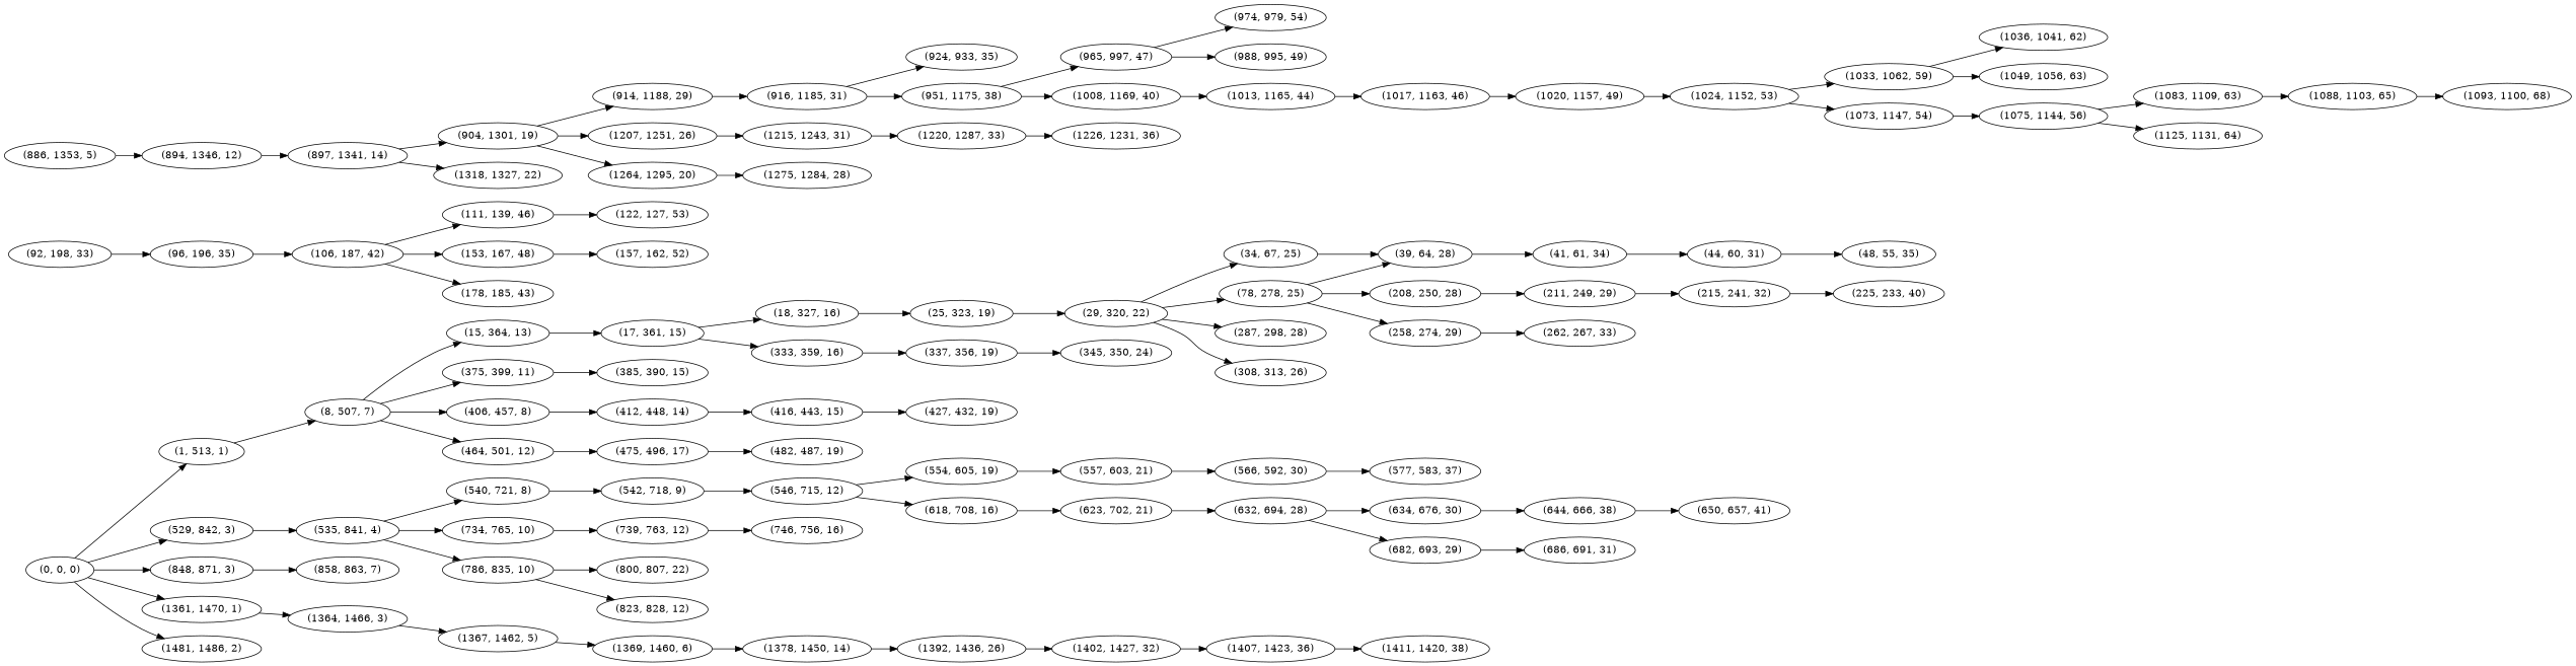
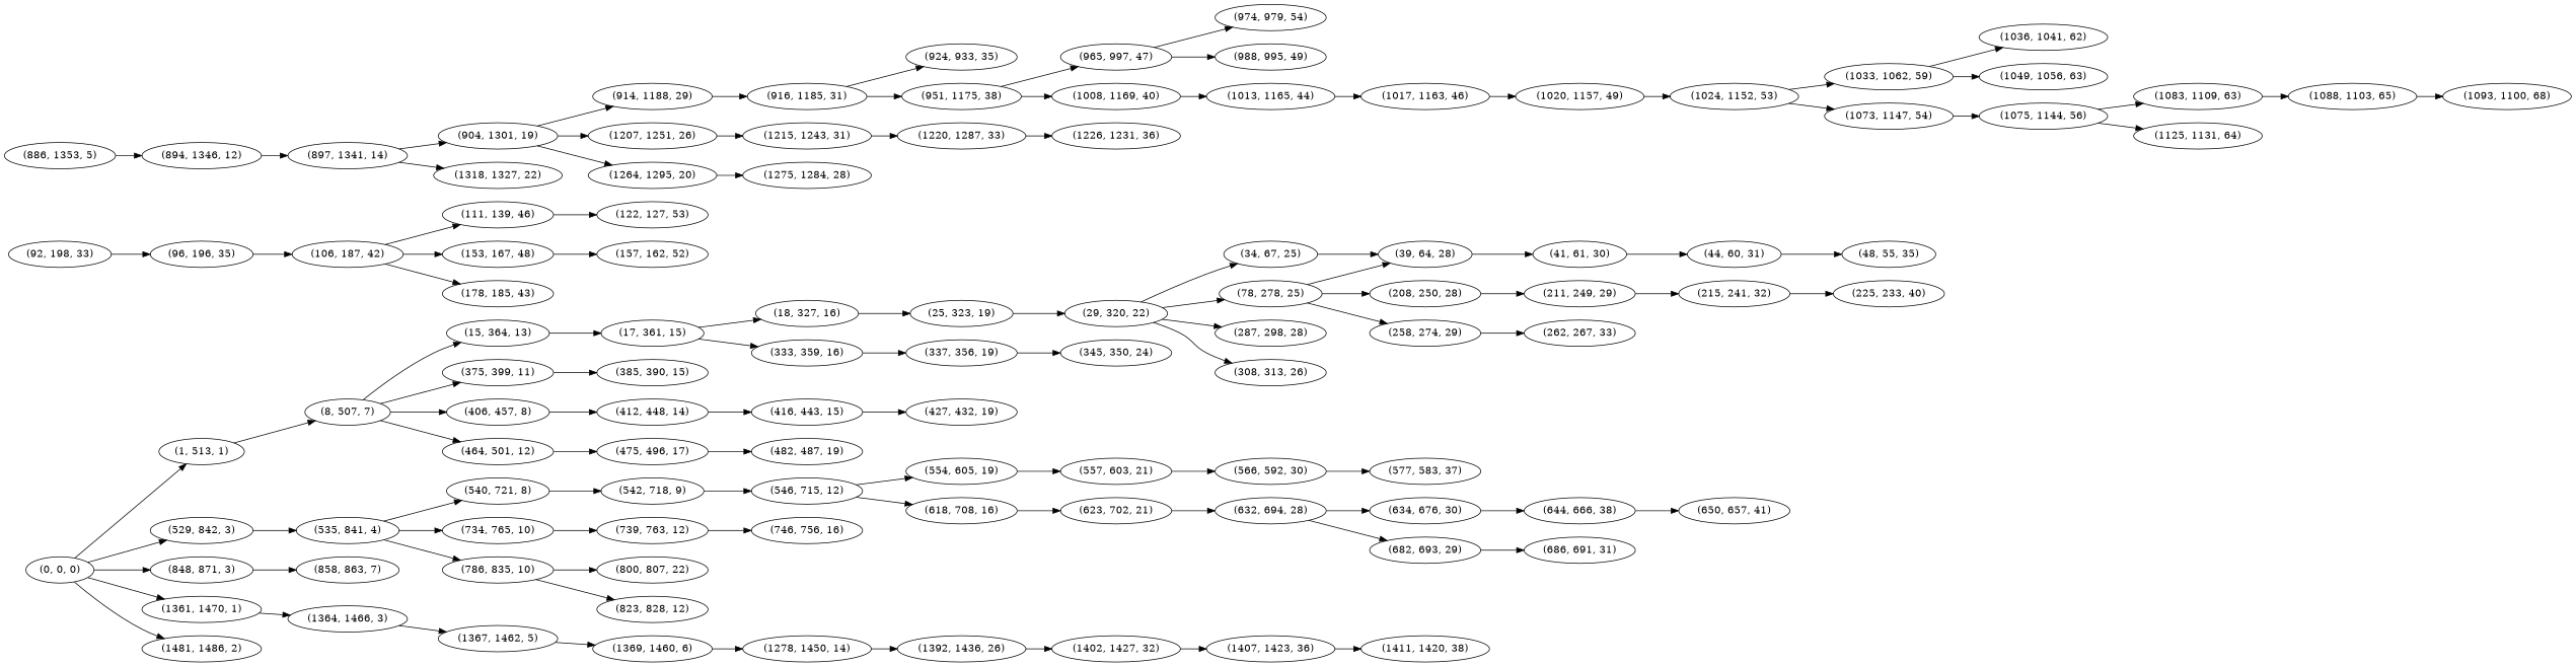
  digraph {
    rankdir=LR
    "(0, 0, 0)"
    "(1, 513, 1)"
    "(529, 842, 3)"
    "(848, 871, 3)"
    "(1361, 1470, 1)"
    "(1481, 1486, 2)"
    "(8, 507, 7)"
    "(535, 841, 4)"
    "(858, 863, 7)"
    "(1364, 1466, 3)"
    "(15, 364, 13)"
    "(375, 399, 11)"
    "(406, 457, 8)"
    "(464, 501, 12)"
    "(17, 361, 15)"
    "(385, 390, 15)"
    "(412, 448, 14)"
    "(475, 496, 17)"
    "(18, 327, 16)"
    "(333, 359, 16)"
    "(25, 323, 19)"
    "(337, 356, 19)"
    "(29, 320, 22)"
    "(34, 67, 25)"
    "(78, 278, 25)"
    "(287, 298, 28)"
    "(308, 313, 26)"
    "(39, 64, 28)"
    "(208, 250, 28)"
    "(258, 274, 29)"
-   "(41, 61, 30)" [label="(41, 61, 34)"]
+   "(41, 61, 30)"
    "(44, 60, 31)"
    "(48, 55, 35)"
    "(92, 198, 33)"
    "(96, 196, 35)"
    "(211, 249, 29)"
    "(262, 267, 33)"
    "(106, 187, 42)"
    "(111, 139, 46)"
    "(153, 167, 48)"
    "(178, 185, 43)"
    "(122, 127, 53)"
    "(157, 162, 52)"
    "(215, 241, 32)"
    "(225, 233, 40)"
    "(345, 350, 24)"
    "(416, 443, 15)"
    "(427, 432, 19)"
    "(482, 487, 19)"
    "(540, 721, 8)"
    "(734, 765, 10)"
    "(786, 835, 10)"
    "(542, 718, 9)"
    "(739, 763, 12)"
    "(800, 807, 22)"
    "(823, 828, 12)"
    "(546, 715, 12)"
    "(554, 605, 19)"
    "(618, 708, 16)"
    "(557, 603, 21)"
    "(623, 702, 21)"
    "(566, 592, 30)"
    "(577, 583, 37)"
    "(632, 694, 28)"
    "(634, 676, 30)"
    "(682, 693, 29)"
    "(644, 666, 38)"
    "(686, 691, 31)"
    "(650, 657, 41)"
    "(746, 756, 16)"
    "(886, 1353, 5)"
    "(894, 1346, 12)"
    "(897, 1341, 14)"
    "(904, 1301, 19)"
    "(1318, 1327, 22)"
    "(914, 1188, 29)"
    "(1207, 1251, 26)"
    "(1264, 1295, 20)"
    "(916, 1185, 31)"
    "(1215, 1243, 31)"
    "(1275, 1284, 28)"
    "(924, 933, 35)"
    "(951, 1175, 38)"
    "(965, 997, 47)"
    "(1008, 1169, 40)"
    "(974, 979, 54)"
    "(988, 995, 49)"
    "(1013, 1165, 44)"
    "(1017, 1163, 46)"
    "(1020, 1157, 49)"
    "(1024, 1152, 53)"
    "(1033, 1062, 59)"
    "(1073, 1147, 54)"
    "(1036, 1041, 62)"
    "(1049, 1056, 63)"
    "(1075, 1144, 56)"
    "(1083, 1109, 63)"
    "(1125, 1131, 64)"
    "(1088, 1103, 65)"
    "(1093, 1100, 68)"
    n101 [label="(1220, 1287, 33)"]
    "(1226, 1231, 36)"
    "(1367, 1462, 5)"
    "(1369, 1460, 6)"
-   "(1378, 1450, 14)"
+   "(1378, 1450, 14)" [label="(1278, 1450, 14)"]
    "(1392, 1436, 26)"
    "(1402, 1427, 32)"
    "(1407, 1423, 36)"
    "(1411, 1420, 38)"
    "(0, 0, 0)" -> "(1, 513, 1)"
    "(0, 0, 0)" -> "(529, 842, 3)"
    "(0, 0, 0)" -> "(848, 871, 3)"
    "(0, 0, 0)" -> "(1361, 1470, 1)"
    "(0, 0, 0)" -> "(1481, 1486, 2)"
    "(1, 513, 1)" -> "(8, 507, 7)"
    "(529, 842, 3)" -> "(535, 841, 4)"
    "(848, 871, 3)" -> "(858, 863, 7)"
    "(1361, 1470, 1)" -> "(1364, 1466, 3)"
    "(8, 507, 7)" -> "(15, 364, 13)"
    "(8, 507, 7)" -> "(375, 399, 11)"
    "(8, 507, 7)" -> "(406, 457, 8)"
    "(8, 507, 7)" -> "(464, 501, 12)"
    "(535, 841, 4)" -> "(540, 721, 8)"
    "(535, 841, 4)" -> "(734, 765, 10)"
    "(535, 841, 4)" -> "(786, 835, 10)"
    "(1364, 1466, 3)" -> "(1367, 1462, 5)"
    "(15, 364, 13)" -> "(17, 361, 15)"
    "(375, 399, 11)" -> "(385, 390, 15)"
    "(406, 457, 8)" -> "(412, 448, 14)"
    "(464, 501, 12)" -> "(475, 496, 17)"
    "(17, 361, 15)" -> "(18, 327, 16)"
    "(17, 361, 15)" -> "(333, 359, 16)"
    "(412, 448, 14)" -> "(416, 443, 15)"
    "(475, 496, 17)" -> "(482, 487, 19)"
    "(18, 327, 16)" -> "(25, 323, 19)"
    "(333, 359, 16)" -> "(337, 356, 19)"
    "(25, 323, 19)" -> "(29, 320, 22)"
    "(337, 356, 19)" -> "(345, 350, 24)"
    "(29, 320, 22)" -> "(34, 67, 25)"
    "(29, 320, 22)" -> "(78, 278, 25)"
    "(29, 320, 22)" -> "(287, 298, 28)"
    "(29, 320, 22)" -> "(308, 313, 26)"
    "(34, 67, 25)" -> "(39, 64, 28)"
    "(78, 278, 25)" -> "(39, 64, 28)"
    "(78, 278, 25)" -> "(208, 250, 28)"
    "(78, 278, 25)" -> "(258, 274, 29)"
    "(39, 64, 28)" -> "(41, 61, 30)"
    "(208, 250, 28)" -> "(211, 249, 29)"
    "(258, 274, 29)" -> "(262, 267, 33)"
    "(41, 61, 30)" -> "(44, 60, 31)"
    "(44, 60, 31)" -> "(48, 55, 35)"
    "(92, 198, 33)" -> "(96, 196, 35)"
    "(96, 196, 35)" -> "(106, 187, 42)"
    "(211, 249, 29)" -> "(215, 241, 32)"
    "(106, 187, 42)" -> "(111, 139, 46)"
    "(106, 187, 42)" -> "(153, 167, 48)"
    "(106, 187, 42)" -> "(178, 185, 43)"
    "(111, 139, 46)" -> "(122, 127, 53)"
    "(153, 167, 48)" -> "(157, 162, 52)"
    "(215, 241, 32)" -> "(225, 233, 40)"
    "(416, 443, 15)" -> "(427, 432, 19)"
    "(540, 721, 8)" -> "(542, 718, 9)"
    "(734, 765, 10)" -> "(739, 763, 12)"
    "(786, 835, 10)" -> "(800, 807, 22)"
    "(786, 835, 10)" -> "(823, 828, 12)"
    "(542, 718, 9)" -> "(546, 715, 12)"
    "(739, 763, 12)" -> "(746, 756, 16)"
    "(546, 715, 12)" -> "(554, 605, 19)"
    "(546, 715, 12)" -> "(618, 708, 16)"
    "(554, 605, 19)" -> "(557, 603, 21)"
    "(618, 708, 16)" -> "(623, 702, 21)"
    "(557, 603, 21)" -> "(566, 592, 30)"
    "(623, 702, 21)" -> "(632, 694, 28)"
    "(566, 592, 30)" -> "(577, 583, 37)"
    "(632, 694, 28)" -> "(634, 676, 30)"
    "(632, 694, 28)" -> "(682, 693, 29)"
    "(634, 676, 30)" -> "(644, 666, 38)"
    "(682, 693, 29)" -> "(686, 691, 31)"
    "(644, 666, 38)" -> "(650, 657, 41)"
    "(886, 1353, 5)" -> "(894, 1346, 12)"
    "(894, 1346, 12)" -> "(897, 1341, 14)"
    "(897, 1341, 14)" -> "(904, 1301, 19)"
    "(897, 1341, 14)" -> "(1318, 1327, 22)"
    "(904, 1301, 19)" -> "(914, 1188, 29)"
    "(904, 1301, 19)" -> "(1207, 1251, 26)"
    "(904, 1301, 19)" -> "(1264, 1295, 20)"
    "(914, 1188, 29)" -> "(916, 1185, 31)"
    "(1207, 1251, 26)" -> "(1215, 1243, 31)"
    "(1264, 1295, 20)" -> "(1275, 1284, 28)"
    "(916, 1185, 31)" -> "(924, 933, 35)"
    "(916, 1185, 31)" -> "(951, 1175, 38)"
    "(1215, 1243, 31)" -> n101
    "(951, 1175, 38)" -> "(965, 997, 47)"
    "(951, 1175, 38)" -> "(1008, 1169, 40)"
    "(965, 997, 47)" -> "(974, 979, 54)"
    "(965, 997, 47)" -> "(988, 995, 49)"
    "(1008, 1169, 40)" -> "(1013, 1165, 44)"
    "(1013, 1165, 44)" -> "(1017, 1163, 46)"
    "(1017, 1163, 46)" -> "(1020, 1157, 49)"
    "(1020, 1157, 49)" -> "(1024, 1152, 53)"
    "(1024, 1152, 53)" -> "(1033, 1062, 59)"
    "(1024, 1152, 53)" -> "(1073, 1147, 54)"
    "(1033, 1062, 59)" -> "(1036, 1041, 62)"
    "(1033, 1062, 59)" -> "(1049, 1056, 63)"
    "(1073, 1147, 54)" -> "(1075, 1144, 56)"
    "(1075, 1144, 56)" -> "(1083, 1109, 63)"
    "(1075, 1144, 56)" -> "(1125, 1131, 64)"
    "(1083, 1109, 63)" -> "(1088, 1103, 65)"
    "(1088, 1103, 65)" -> "(1093, 1100, 68)"
    n101 -> "(1226, 1231, 36)"
    "(1367, 1462, 5)" -> "(1369, 1460, 6)"
    "(1369, 1460, 6)" -> "(1378, 1450, 14)"
    "(1378, 1450, 14)" -> "(1392, 1436, 26)"
    "(1392, 1436, 26)" -> "(1402, 1427, 32)"
    "(1402, 1427, 32)" -> "(1407, 1423, 36)"
    "(1407, 1423, 36)" -> "(1411, 1420, 38)"
  }
